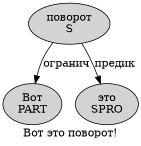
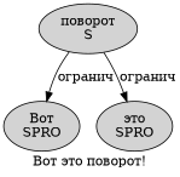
  digraph {
    label="Вот это поворот!"
    node [fillcolor=lightgray penwidth=1 shape=ellipse style=filled]
-   n1 [label="Вот\nPART"]
+   n1 [label="Вот\nSPRO"]
    n2 [label="это\nSPRO"]
    n3 [label="поворот\nS"]
    n3 -> n1 [label="огранич"]
-   n3 -> n2 [label="предик"]
+   n3 -> n2 [label="огранич"]
  }
